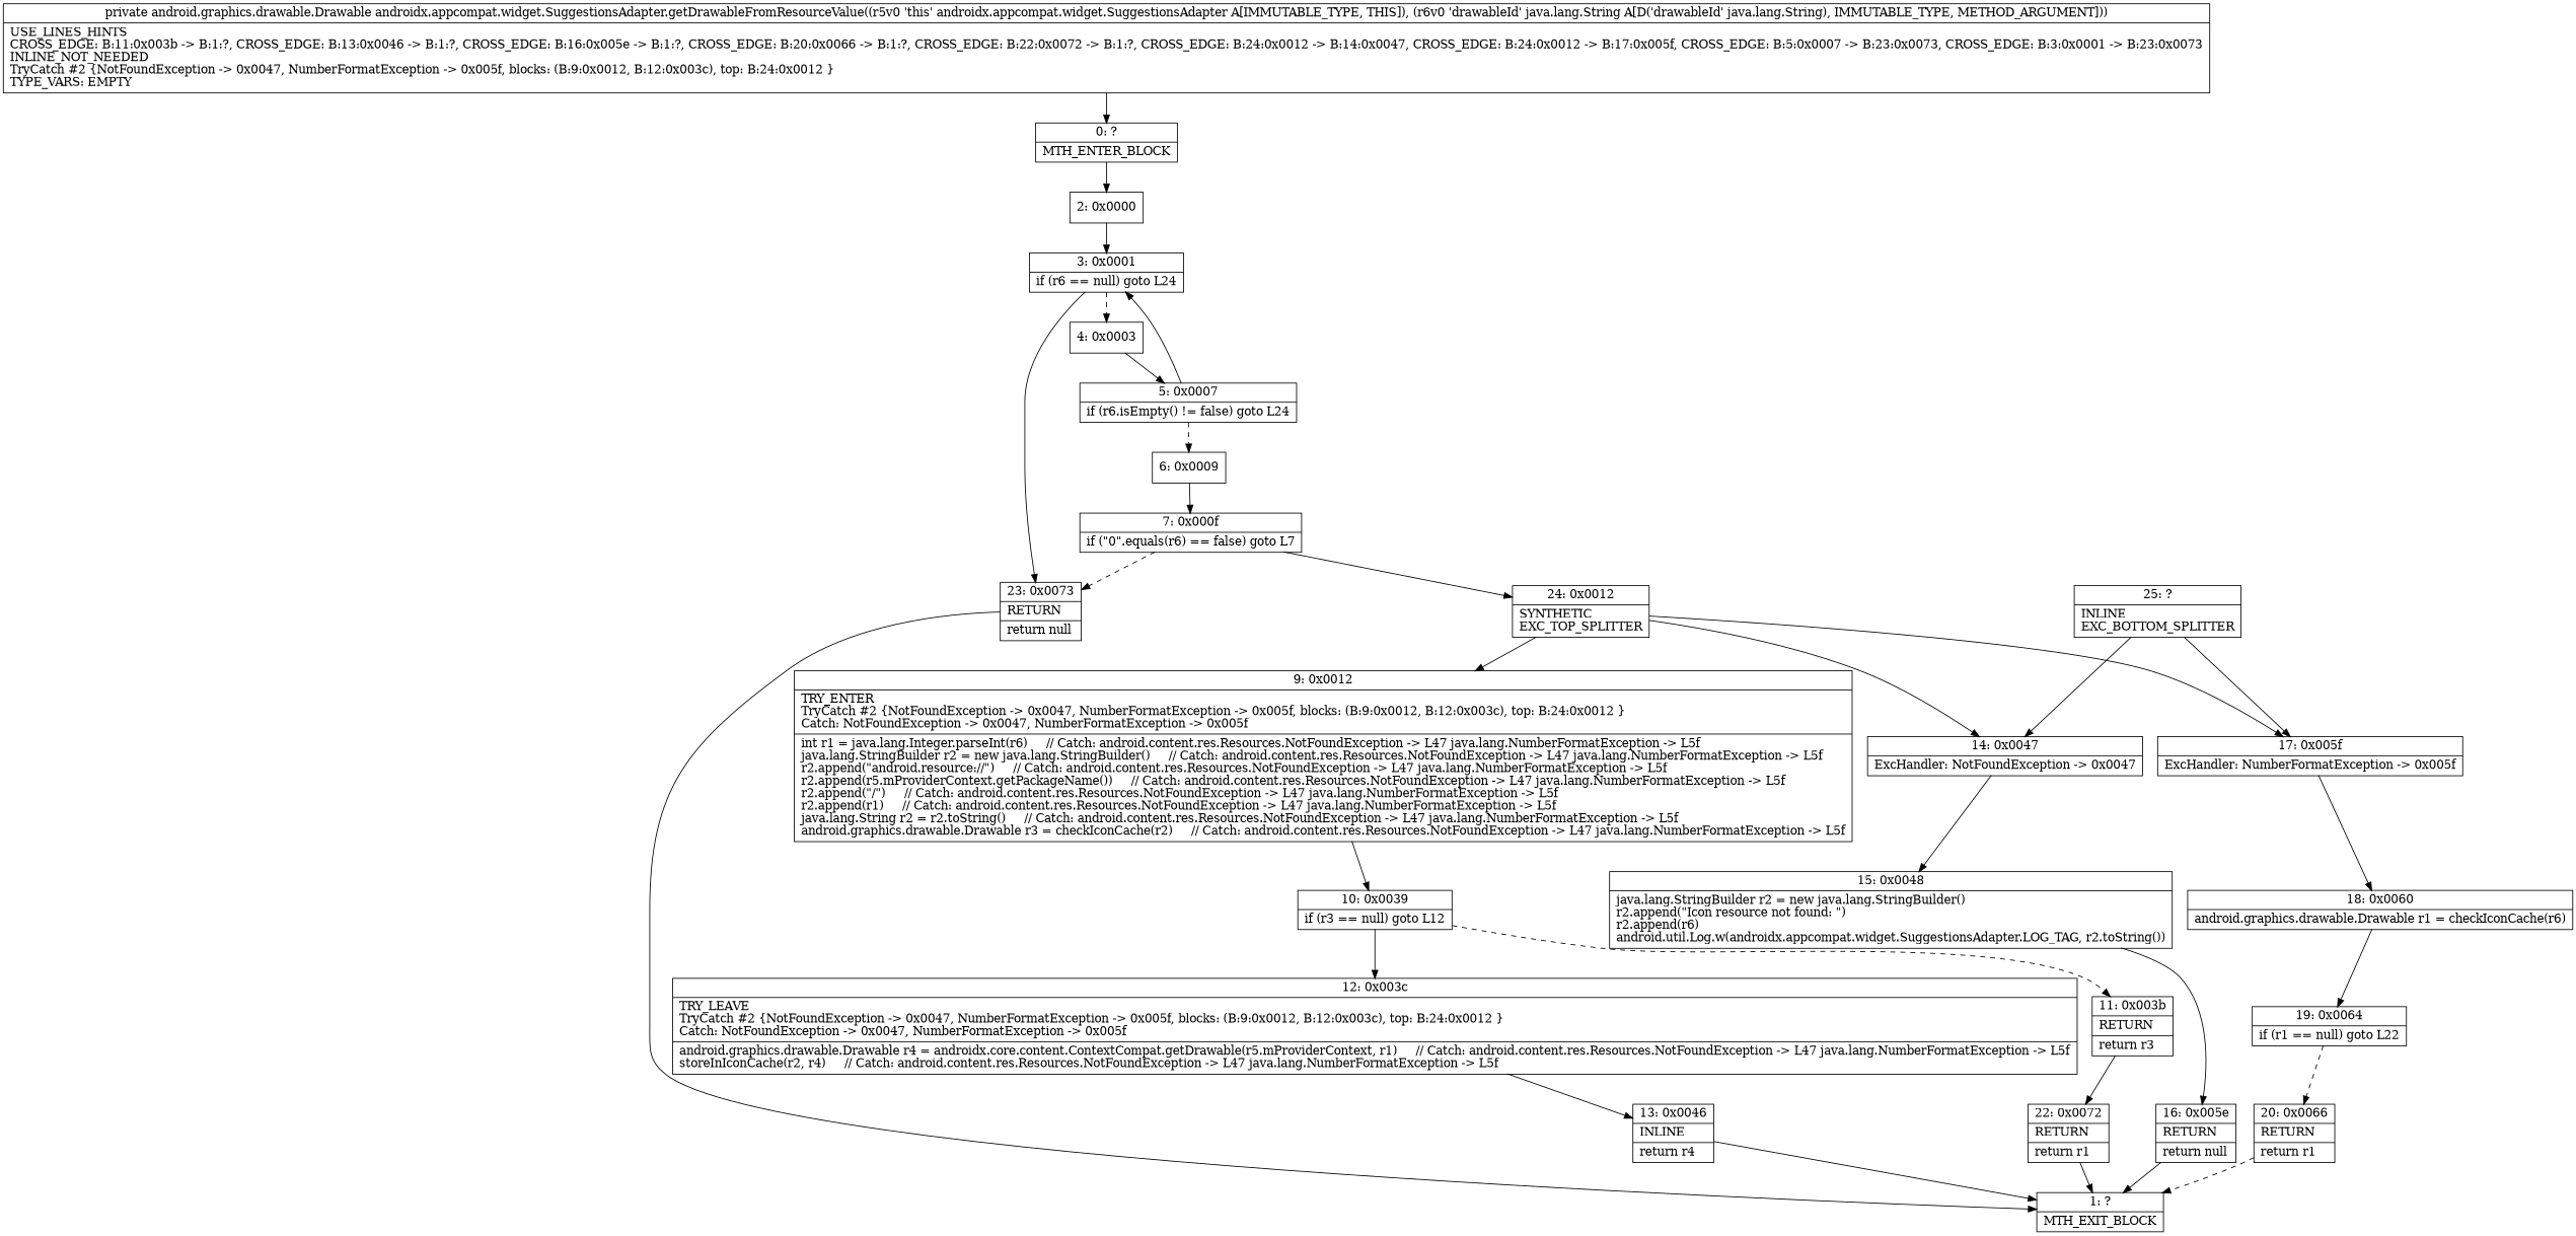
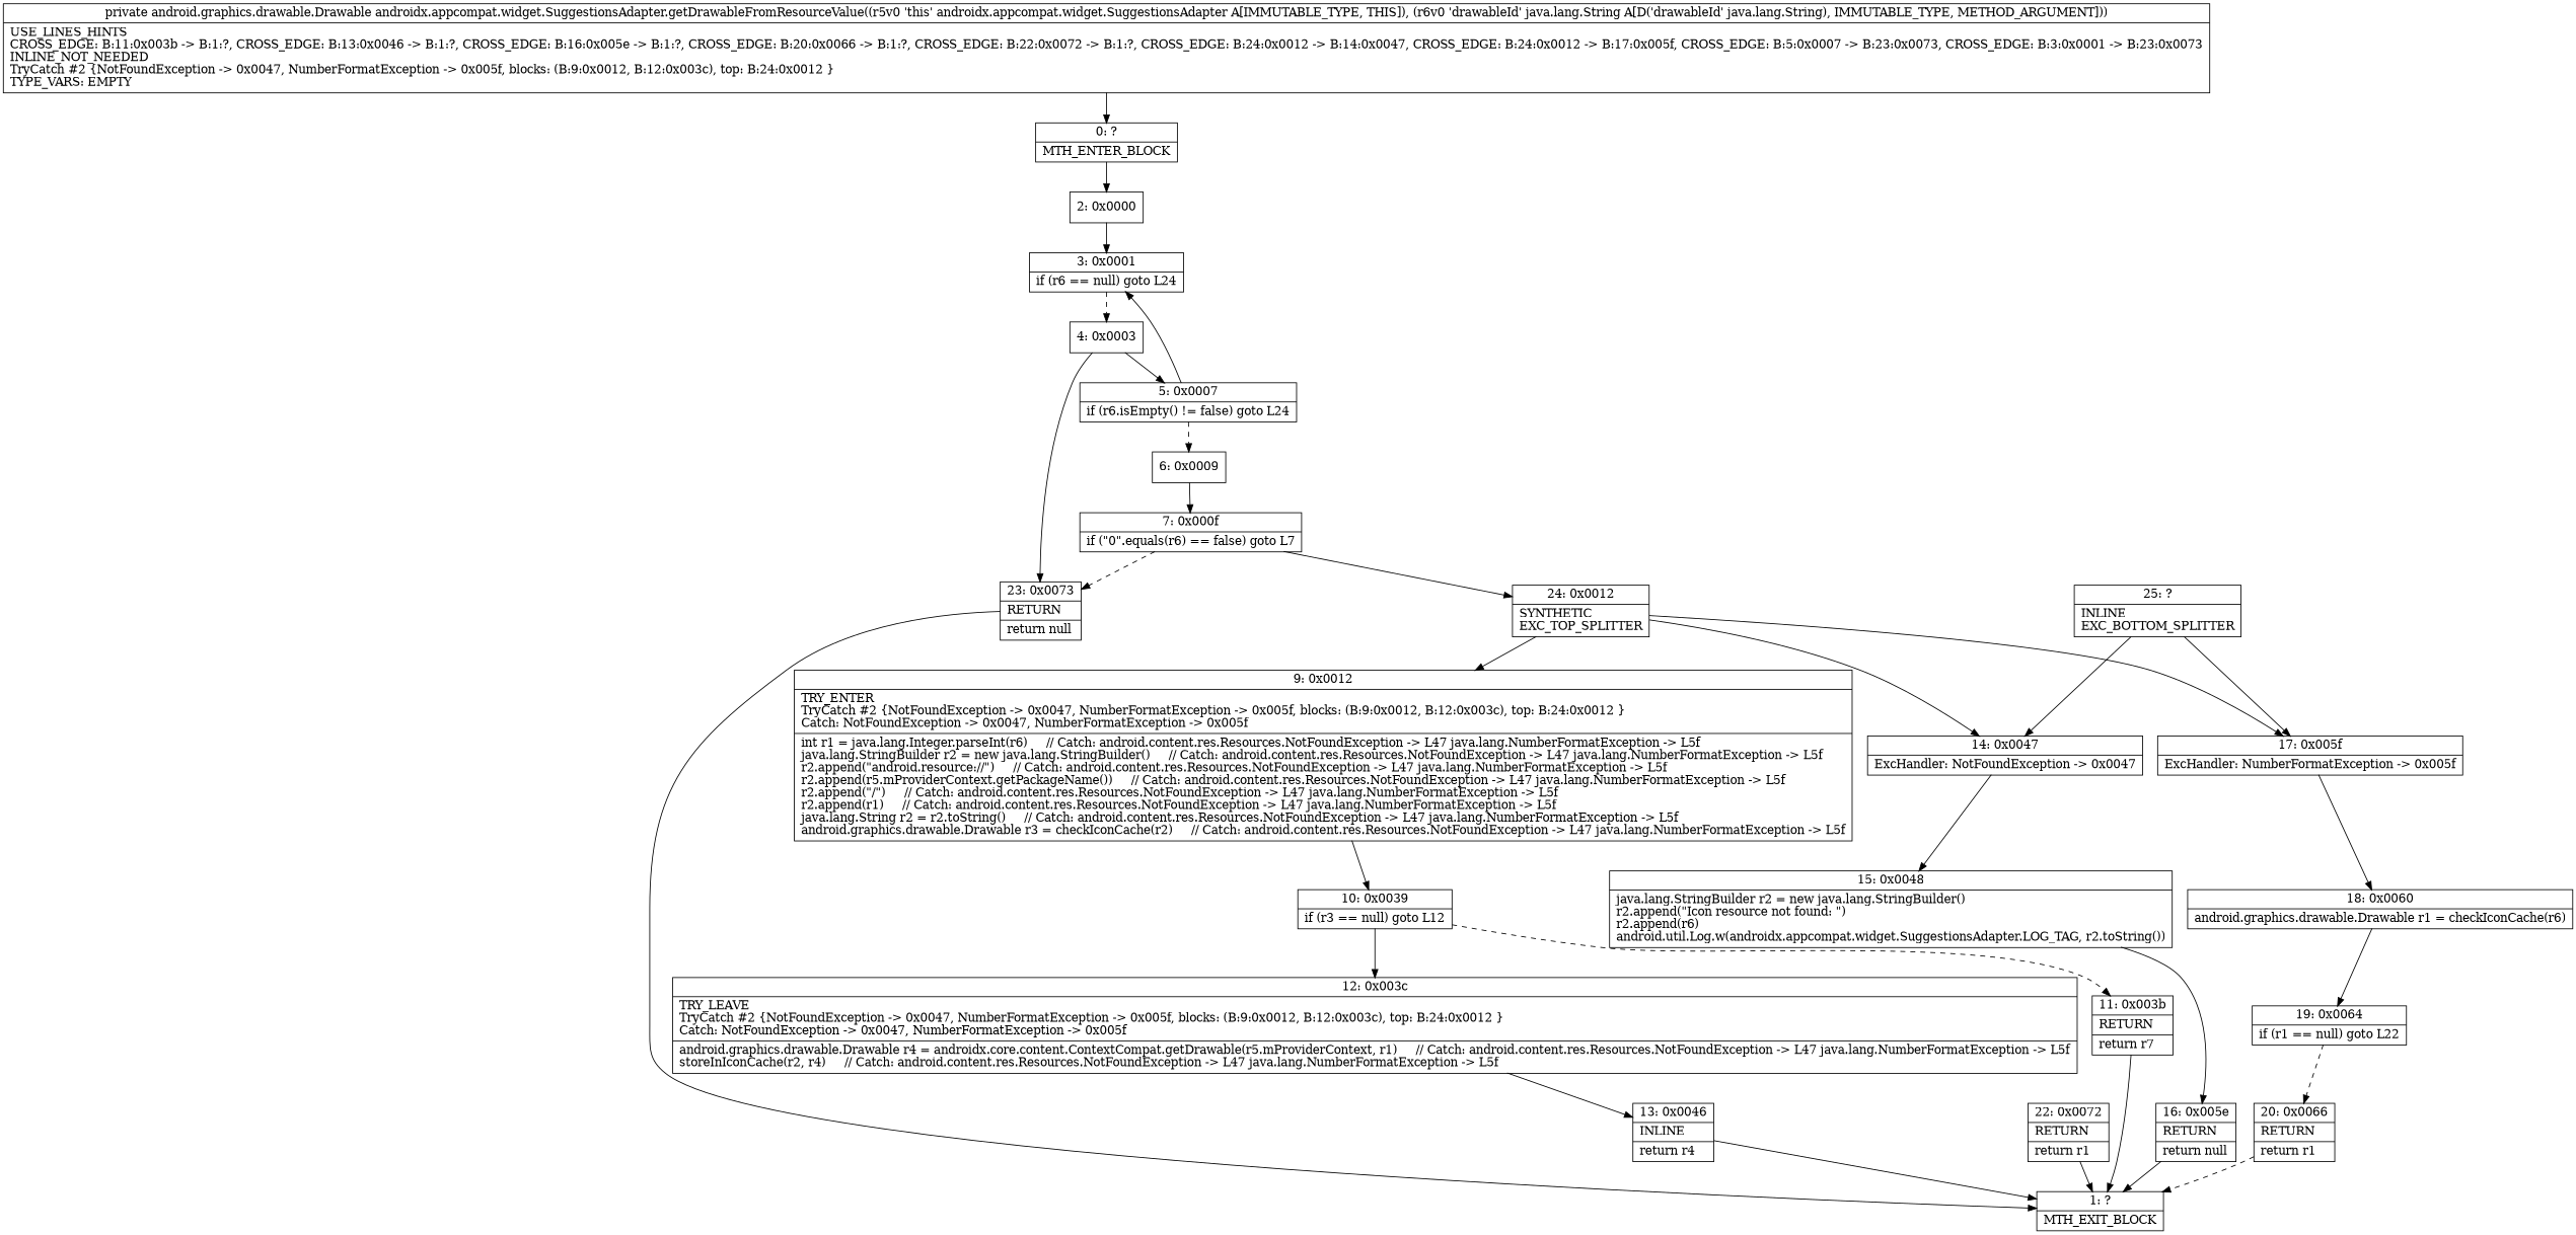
  digraph {
    node [shape=record]
    n1 [label="{0\:\ ?|MTH_ENTER_BLOCK\l}"]
    n2 [label="{2\:\ 0x0000}"]
    n3 [label="{3\:\ 0x0001|if (r6 == null) goto L24\l}"]
    n4 [label="{4\:\ 0x0003}"]
    n5 [label="{23\:\ 0x0073|RETURN\l|return null\l}"]
    n6 [label="{5\:\ 0x0007|if (r6.isEmpty() != false) goto L24\l}"]
    n7 [label="{1\:\ ?|MTH_EXIT_BLOCK\l}"]
    n8 [label="{6\:\ 0x0009}"]
    n9 [label="{7\:\ 0x000f|if (\"0\".equals(r6) == false) goto L7\l}"]
    n10 [label="{24\:\ 0x0012|SYNTHETIC\lEXC_TOP_SPLITTER\l}"]
    n11 [label="{9\:\ 0x0012|TRY_ENTER\lTryCatch #2 \{NotFoundException \-\> 0x0047, NumberFormatException \-\> 0x005f, blocks: (B:9:0x0012, B:12:0x003c), top: B:24:0x0012 \}\lCatch: NotFoundException \-\> 0x0047, NumberFormatException \-\> 0x005f\l|int r1 = java.lang.Integer.parseInt(r6)     \/\/ Catch: android.content.res.Resources.NotFoundException \-\> L47 java.lang.NumberFormatException \-\> L5f\ljava.lang.StringBuilder r2 = new java.lang.StringBuilder()     \/\/ Catch: android.content.res.Resources.NotFoundException \-\> L47 java.lang.NumberFormatException \-\> L5f\lr2.append(\"android.resource:\/\/\")     \/\/ Catch: android.content.res.Resources.NotFoundException \-\> L47 java.lang.NumberFormatException \-\> L5f\lr2.append(r5.mProviderContext.getPackageName())     \/\/ Catch: android.content.res.Resources.NotFoundException \-\> L47 java.lang.NumberFormatException \-\> L5f\lr2.append(\"\/\")     \/\/ Catch: android.content.res.Resources.NotFoundException \-\> L47 java.lang.NumberFormatException \-\> L5f\lr2.append(r1)     \/\/ Catch: android.content.res.Resources.NotFoundException \-\> L47 java.lang.NumberFormatException \-\> L5f\ljava.lang.String r2 = r2.toString()     \/\/ Catch: android.content.res.Resources.NotFoundException \-\> L47 java.lang.NumberFormatException \-\> L5f\landroid.graphics.drawable.Drawable r3 = checkIconCache(r2)     \/\/ Catch: android.content.res.Resources.NotFoundException \-\> L47 java.lang.NumberFormatException \-\> L5f\l}"]
    n12 [label="{14\:\ 0x0047|ExcHandler: NotFoundException \-\> 0x0047\l}"]
    n13 [label="{17\:\ 0x005f|ExcHandler: NumberFormatException \-\> 0x005f\l}"]
    n14 [label="{10\:\ 0x0039|if (r3 == null) goto L12\l}"]
    n15 [label="{15\:\ 0x0048|java.lang.StringBuilder r2 = new java.lang.StringBuilder()\lr2.append(\"Icon resource not found: \")\lr2.append(r6)\landroid.util.Log.w(androidx.appcompat.widget.SuggestionsAdapter.LOG_TAG, r2.toString())\l}"]
    n16 [label="{18\:\ 0x0060|android.graphics.drawable.Drawable r1 = checkIconCache(r6)\l}"]
-   n17 [label="{11\:\ 0x003b|RETURN\l|return r3\l}"]
+   n17 [label="{11\:\ 0x003b|RETURN\l|return r7\l}"]
    n18 [label="{12\:\ 0x003c|TRY_LEAVE\lTryCatch #2 \{NotFoundException \-\> 0x0047, NumberFormatException \-\> 0x005f, blocks: (B:9:0x0012, B:12:0x003c), top: B:24:0x0012 \}\lCatch: NotFoundException \-\> 0x0047, NumberFormatException \-\> 0x005f\l|android.graphics.drawable.Drawable r4 = androidx.core.content.ContextCompat.getDrawable(r5.mProviderContext, r1)     \/\/ Catch: android.content.res.Resources.NotFoundException \-\> L47 java.lang.NumberFormatException \-\> L5f\lstoreInIconCache(r2, r4)     \/\/ Catch: android.content.res.Resources.NotFoundException \-\> L47 java.lang.NumberFormatException \-\> L5f\l}"]
    n19 [label="{13\:\ 0x0046|INLINE\l|return r4\l}"]
    n20 [label="{25\:\ ?|INLINE\lEXC_BOTTOM_SPLITTER\l}"]
    n21 [label="{16\:\ 0x005e|RETURN\l|return null\l}"]
    n22 [label="{19\:\ 0x0064|if (r1 == null) goto L22\l}"]
    n23 [label="{20\:\ 0x0066|RETURN\l|return r1\l}"]
    n24 [label="{22\:\ 0x0072|RETURN\l|return r1\l}"]
    n25 [label="{private android.graphics.drawable.Drawable androidx.appcompat.widget.SuggestionsAdapter.getDrawableFromResourceValue((r5v0 'this' androidx.appcompat.widget.SuggestionsAdapter A[IMMUTABLE_TYPE, THIS]), (r6v0 'drawableId' java.lang.String A[D('drawableId' java.lang.String), IMMUTABLE_TYPE, METHOD_ARGUMENT]))  | USE_LINES_HINTS\lCROSS_EDGE: B:11:0x003b \-\> B:1:?, CROSS_EDGE: B:13:0x0046 \-\> B:1:?, CROSS_EDGE: B:16:0x005e \-\> B:1:?, CROSS_EDGE: B:20:0x0066 \-\> B:1:?, CROSS_EDGE: B:22:0x0072 \-\> B:1:?, CROSS_EDGE: B:24:0x0012 \-\> B:14:0x0047, CROSS_EDGE: B:24:0x0012 \-\> B:17:0x005f, CROSS_EDGE: B:5:0x0007 \-\> B:23:0x0073, CROSS_EDGE: B:3:0x0001 \-\> B:23:0x0073\lINLINE_NOT_NEEDED\lTryCatch #2 \{NotFoundException \-\> 0x0047, NumberFormatException \-\> 0x005f, blocks: (B:9:0x0012, B:12:0x003c), top: B:24:0x0012 \}\lTYPE_VARS: EMPTY\l}"]
    n1 -> n2
    n2 -> n3
    n3 -> n4 [style=dashed]
-   n3 -> n5
+   n4 -> n5
    n4 -> n6
    n5 -> n7
    n6 -> n3
    n6 -> n8 [style=dashed]
    n8 -> n9
    n9 -> n5 [style=dashed]
    n9 -> n10
    n10 -> n11
    n10 -> n12
    n10 -> n13
    n11 -> n14
    n12 -> n15
    n13 -> n16
    n14 -> n17 [style=dashed]
    n14 -> n18
    n15 -> n21
    n16 -> n22
-   n17 -> n24
+   n17 -> n7
    n18 -> n19
    n19 -> n7
    n20 -> n12
    n20 -> n13
    n21 -> n7
    n22 -> n23 [style=dashed]
    n23 -> n7 [style=dashed]
    n24 -> n7
    n25 -> n1
  }
